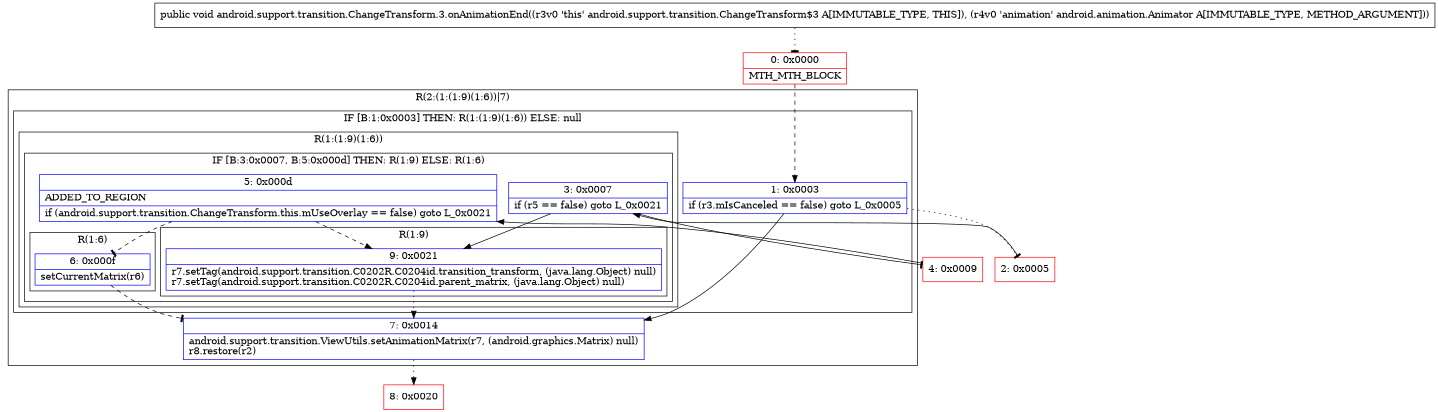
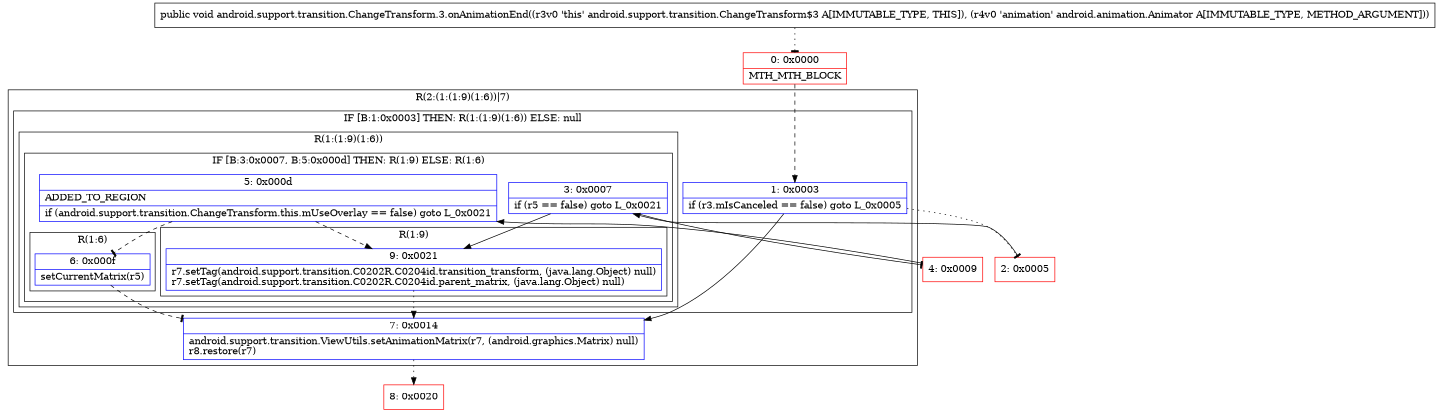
  digraph {
    node [color=blue shape=record]
    edge [arrowhead=normal style=solid]
    n1 [label="{9\:\ 0x0021|r7.setTag(android.support.transition.C0202R.C0204id.transition_transform, (java.lang.Object) null)\lr7.setTag(android.support.transition.C0202R.C0204id.parent_matrix, (java.lang.Object) null)\l}"]
-   n2 [label="{6\:\ 0x000f|setCurrentMatrix(r6)\l}"]
+   n2 [label="{6\:\ 0x000f|setCurrentMatrix(r5)\l}"]
    n3 [label="{3\:\ 0x0007|if (r5 == false) goto L_0x0021\l}"]
    n4 [label="{5\:\ 0x000d|ADDED_TO_REGION\l|if (android.support.transition.ChangeTransform.this.mUseOverlay == false) goto L_0x0021\l}"]
    n5 [label="{1\:\ 0x0003|if (r3.mIsCanceled == false) goto L_0x0005\l}"]
-   n6 [label="{7\:\ 0x0014|android.support.transition.ViewUtils.setAnimationMatrix(r7, (android.graphics.Matrix) null)\lr8.restore(r2)\l}"]
+   n6 [label="{7\:\ 0x0014|android.support.transition.ViewUtils.setAnimationMatrix(r7, (android.graphics.Matrix) null)\lr8.restore(r7)\l}"]
    n7 [color=red label="{4\:\ 0x0009}"]
    n8 [color=red label="{2\:\ 0x0005}"]
    n9 [color=red label="{8\:\ 0x0020}"]
    n10 [color=red label="{0\:\ 0x0000|MTH_MTH_BLOCK\l}"]
    n11 [label="{public void android.support.transition.ChangeTransform.3.onAnimationEnd((r3v0 'this' android.support.transition.ChangeTransform$3 A[IMMUTABLE_TYPE, THIS]), (r4v0 'animation' android.animation.Animator A[IMMUTABLE_TYPE, METHOD_ARGUMENT])) }" color=""]
    subgraph cluster_1 {
      label="R(2:(1:(1:9)(1:6))|7)"
      n6
      subgraph cluster_2 {
        label="IF [B:1:0x0003] THEN: R(1:(1:9)(1:6)) ELSE: null"
        n5
        subgraph cluster_3 {
          label="R(1:(1:9)(1:6))"
          subgraph cluster_4 {
            label="IF [B:3:0x0007, B:5:0x000d] THEN: R(1:9) ELSE: R(1:6)"
            n3
            n4
            subgraph cluster_5 {
              label="R(1:9)"
              n1
            }
            subgraph cluster_6 {
              label="R(1:6)"
              n2
            }
          }
        }
      }
    }
    n1 -> n6 [style=dotted]
    n2 -> n6 [arrowhead=tee style=dashed]
    n3 -> n1
    n3 -> n7 [arrowhead=tee]
    n4 -> n1 [style=dashed]
    n4 -> n2 [arrowhead=tee style=dashed]
    n5 -> n6
    n5 -> n8 [arrowhead=tee style=dotted]
    n6 -> n9 [style=dotted]
    n7 -> n4
    n8 -> n3
    n10 -> n5 [style=dashed]
    n11 -> n10 [arrowhead=tee style=dotted]
  }
